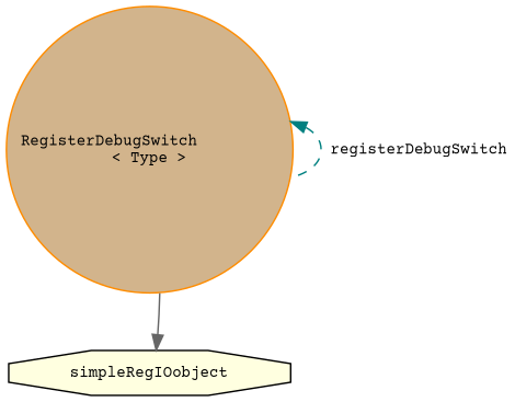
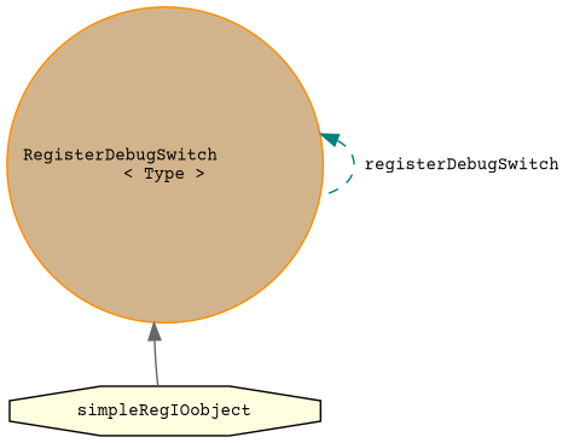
  digraph {
    fontname="Courier Prime"
    node [fontname="Courier Prime" fontsize=10 style=filled]
    edge [dir=back fontname="Courier Prime" fontsize=10 labelfontname=FreeSans labelfontsize=10]
    n1 [color=darkorange fillcolor=tan fontcolor=black height=0.2 label="RegisterDebugSwitch\l\< Type \>" shape=circle width=0.4]
    n2 [color=black height=0.2 label=simpleRegIOobject shape=octagon width=0.4 fillcolor=lightyellow]
    n1 -> n1 [color=teal label=" registerDebugSwitch" style=dashed]
-   n2 -> n1 [color=gray40 style=solid]
+   n1 -> n2 [color=gray40 style=solid]
  }
